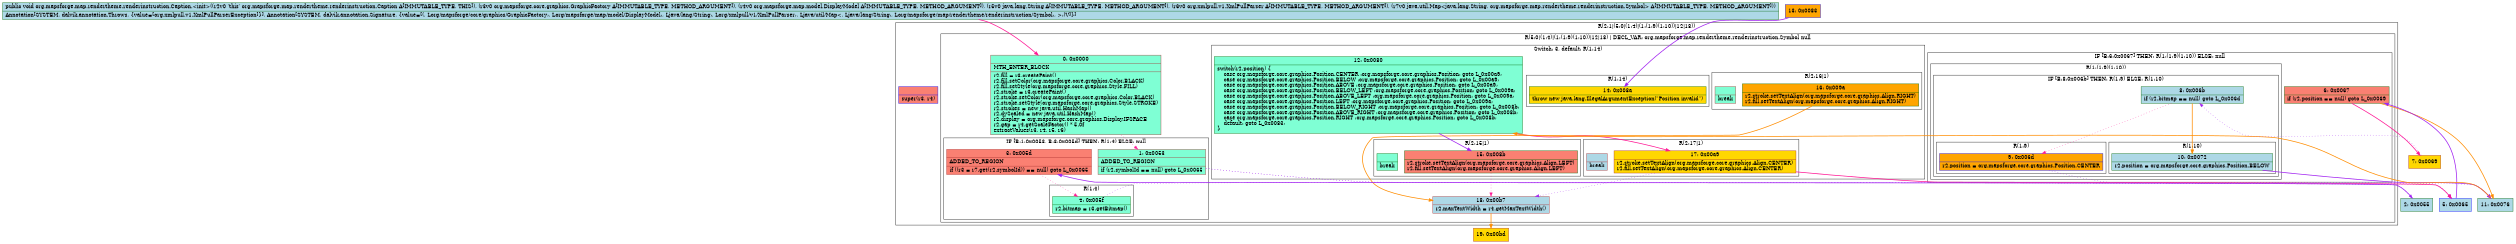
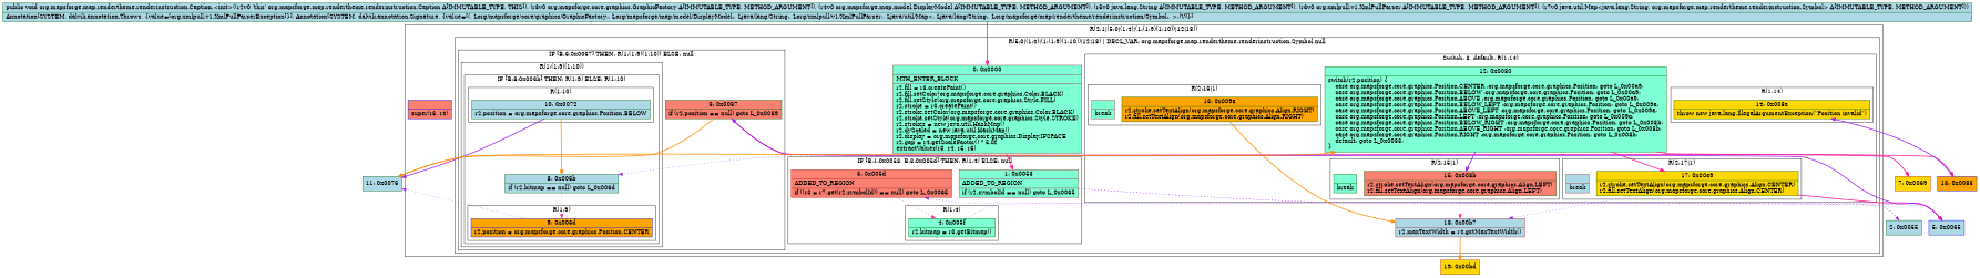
  digraph {
    node [color=darkgreen fillcolor=lightblue shape=record style=filled]
    edge [color=purple style=bold]
    n1 [fillcolor=aquamarine label="{4\:\ 0x005f|r2.bitmap = r3.getBitmap()\l}"]
    n2 [color=brown fillcolor=aquamarine label="{1\:\ 0x0053|ADDED_TO_REGION\l|if (r2.symbolId == null) goto L_0x0065\l}"]
    n3 [color=brown fillcolor=salmon label="{3\:\ 0x005d|ADDED_TO_REGION\l|if ((r3 = r7.get(r2.symbolId)) == null) goto L_0x0065\l}"]
    n4 [color=blue fillcolor=orange label="{9\:\ 0x006d|r2.position = org.mapsforge.core.graphics.Position.CENTER\l}"]
    n5 [label="{10\:\ 0x0072|r2.position = org.mapsforge.core.graphics.Position.BELOW\l}"]
    n6 [label="{8\:\ 0x006b|if (r2.bitmap == null) goto L_0x006d\l}"]
    n7 [fillcolor=salmon label="{6\:\ 0x0067|if (r2.position == null) goto L_0x0069\l}"]
-   n8 [color=brown fillcolor=gold label="{17\:\ 0x00a9|r2.stroke.setTextAlign(org.mapsforge.core.graphics.Align.CENTER)\lr2.fill.setTextAlign(org.mapsforge.core.graphics.Align.CENTER)\l}"]
+   n8 [fillcolor=gold label="{17\:\ 0x00a9|r2.stroke.setTextAlign(org.mapsforge.core.graphics.Align.CENTER)\lr2.fill.setTextAlign(org.mapsforge.core.graphics.Align.CENTER)\l}"]
    n9 [color=brown label="{|break\l}"]
    n10 [fillcolor=orange label="{16\:\ 0x009a|r2.stroke.setTextAlign(org.mapsforge.core.graphics.Align.RIGHT)\lr2.fill.setTextAlign(org.mapsforge.core.graphics.Align.RIGHT)\l}"]
    n11 [color=brown fillcolor=aquamarine label="{|break\l}"]
    n12 [fillcolor=salmon label="{15\:\ 0x008b|r2.stroke.setTextAlign(org.mapsforge.core.graphics.Align.LEFT)\lr2.fill.setTextAlign(org.mapsforge.core.graphics.Align.LEFT)\l}"]
    n13 [fillcolor=aquamarine label="{|break\l}"]
    n14 [fillcolor=gold label="{14\:\ 0x008a|throw new java.lang.IllegalArgumentException(\"Position invalid\")\l}"]
    n15 [fillcolor=aquamarine label="{12\:\ 0x0080|switch(r2.position) \{\l    case org.mapsforge.core.graphics.Position.CENTER :org.mapsforge.core.graphics.Position: goto L_0x00a9;\l    case org.mapsforge.core.graphics.Position.BELOW :org.mapsforge.core.graphics.Position: goto L_0x00a9;\l    case org.mapsforge.core.graphics.Position.ABOVE :org.mapsforge.core.graphics.Position: goto L_0x00a9;\l    case org.mapsforge.core.graphics.Position.BELOW_LEFT :org.mapsforge.core.graphics.Position: goto L_0x009a;\l    case org.mapsforge.core.graphics.Position.ABOVE_LEFT :org.mapsforge.core.graphics.Position: goto L_0x009a;\l    case org.mapsforge.core.graphics.Position.LEFT :org.mapsforge.core.graphics.Position: goto L_0x009a;\l    case org.mapsforge.core.graphics.Position.BELOW_RIGHT :org.mapsforge.core.graphics.Position: goto L_0x008b;\l    case org.mapsforge.core.graphics.Position.ABOVE_RIGHT :org.mapsforge.core.graphics.Position: goto L_0x008b;\l    case org.mapsforge.core.graphics.Position.RIGHT :org.mapsforge.core.graphics.Position: goto L_0x008b;\l    default: goto L_0x0083;\l\}\l}"]
    n16 [color=brown fillcolor=aquamarine label="{0\:\ 0x0000|MTH_ENTER_BLOCK\l|r2.fill = r3.createPaint()\lr2.fill.setColor(org.mapsforge.core.graphics.Color.BLACK)\lr2.fill.setStyle(org.mapsforge.core.graphics.Style.FILL)\lr2.stroke = r3.createPaint()\lr2.stroke.setColor(org.mapsforge.core.graphics.Color.BLACK)\lr2.stroke.setStyle(org.mapsforge.core.graphics.Style.STROKE)\lr2.strokes = new java.util.HashMap()\lr2.dyScaled = new java.util.HashMap()\lr2.display = org.mapsforge.core.graphics.Display.IFSPACE\lr2.gap = r4.getScaleFactor() * 5.0f\lextractValues(r3, r4, r5, r6)\l}"]
    n17 [color=brown label="{18\:\ 0x00b7|r2.maxTextWidth = r4.getMaxTextWidth()\l}"]
    n18 [color=blue fillcolor=salmon label="{|super(r3, r4)\l}"]
    n19 [color=blue label="{5\:\ 0x0065}"]
    n20 [label="{2\:\ 0x0055}"]
    n21 [label="{11\:\ 0x0076}"]
    n22 [color=brown fillcolor=gold label="{7\:\ 0x0069}"]
    n23 [color=blue fillcolor=orange label="{13\:\ 0x0083}"]
    n24 [color=brown fillcolor=gold label="{19\:\ 0x00bd}"]
    n25 [label="{public void org.mapsforge.map.rendertheme.renderinstruction.Caption.\<init\>((r2v0 'this' org.mapsforge.map.rendertheme.renderinstruction.Caption A[IMMUTABLE_TYPE, THIS]), (r3v0 org.mapsforge.core.graphics.GraphicFactory A[IMMUTABLE_TYPE, METHOD_ARGUMENT]), (r4v0 org.mapsforge.map.model.DisplayModel A[IMMUTABLE_TYPE, METHOD_ARGUMENT]), (r5v0 java.lang.String A[IMMUTABLE_TYPE, METHOD_ARGUMENT]), (r6v0 org.xmlpull.v1.XmlPullParser A[IMMUTABLE_TYPE, METHOD_ARGUMENT]), (r7v0 java.util.Map\<java.lang.String, org.mapsforge.map.rendertheme.renderinstruction.Symbol\> A[IMMUTABLE_TYPE, METHOD_ARGUMENT]))  | Annotation[SYSTEM, dalvik.annotation.Throws, \{value=[org.xmlpull.v1.XmlPullParserException]\}], Annotation[SYSTEM, dalvik.annotation.Signature, \{value=[(, Lorg\/mapsforge\/core\/graphics\/GraphicFactory;, Lorg\/mapsforge\/map\/model\/DisplayModel;, Ljava\/lang\/String;, Lorg\/xmlpull\/v1\/XmlPullParser;, Ljava\/util\/Map\<, Ljava\/lang\/String;, Lorg\/mapsforge\/map\/rendertheme\/renderinstruction\/Symbol;, \>;)V]\}]\l}"]
    subgraph cluster_1 {
      label="R(2:1|(5:0|(1:4)|(1:(1:9)(1:10))|12|18))"
      n18
      subgraph cluster_2 {
        label="R(5:0|(1:4)|(1:(1:9)(1:10))|12|18) | DECL_VAR: org.mapsforge.map.rendertheme.renderinstruction.Symbol null\l"
        n16
        n17
        subgraph cluster_3 {
          label="IF [B:1:0x0053, B:3:0x005d] THEN: R(1:4) ELSE: null"
          n2
          n3
          subgraph cluster_4 {
            label="R(1:4)"
            n1
          }
        }
        subgraph cluster_5 {
          label="IF [B:6:0x0067] THEN: R(1:(1:9)(1:10)) ELSE: null"
          n7
          subgraph cluster_6 {
            label="R(1:(1:9)(1:10))"
            subgraph cluster_7 {
              label="IF [B:8:0x006b] THEN: R(1:9) ELSE: R(1:10)"
              n6
              subgraph cluster_8 {
                label="R(1:9)"
                n4
              }
              subgraph cluster_9 {
                label="R(1:10)"
                n5
              }
            }
          }
        }
        subgraph cluster_10 {
          label="Switch: 3, default: R(1:14)"
          n15
          subgraph cluster_11 {
            label="R(2:17|1)"
            n8
            n9
          }
          subgraph cluster_12 {
            label="R(2:16|1)"
            n10
            n11
          }
          subgraph cluster_13 {
            label="R(2:15|1)"
            n12
            n13
          }
          subgraph cluster_14 {
            label="R(1:14)"
            n14
          }
        }
      }
    }
    n1 -> n19 [style=dotted]
    n2 -> n19 [style=dotted]
    n2 -> n20 [style=dotted]
    n3 -> n1 [color=deeppink style=dotted]
    n4 -> n21 [style=dotted]
    n5 -> n21
    n6 -> n4 [color=deeppink style=dotted]
-   n6 -> n5 [color=darkorange]
+   n5 -> n6 [color=darkorange]
    n7 -> n21 [color=darkorange]
    n7 -> n22 [color=deeppink]
    n8 -> n17 [style=dotted]
    n8 -> n19 [color=deeppink]
    n10 -> n17 [color=darkorange]
    n12 -> n17 [color=deeppink style=dotted]
    n15 -> n8 [color=deeppink]
    n15 -> n12
-   n16 -> n2 [color=deeppink style=dotted]
+   n15 -> n23 [color=deeppink]
+   n16 -> n2 [color=deeppink]
    n17 -> n24 [color=darkorange]
    n19 -> n7
-   n20 -> n3
+   n20 -> n3 [style=dotted]
    n21 -> n15 [color=darkorange]
    n22 -> n6 [style=dotted]
    n23 -> n14
    n25 -> n16 [color=deeppink]
  }
